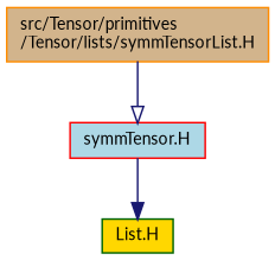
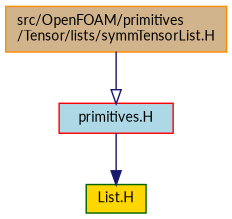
  digraph {
    fontname=Lato
    node [fontname=Lato fontsize=10 shape=record style=filled]
    edge [color=midnightblue fontname=Lato fontsize=10 labelfontname=FreeSans labelfontsize=10 style=solid]
-   n1 [color=darkorange fillcolor=tan fontcolor=black height=0.2 label="src/Tensor/primitives\l/Tensor/lists/symmTensorList.H" width=0.4]
-   n2 [color=red fillcolor=lightblue height=0.2 label="symmTensor.H" width=0.4]
+   n1 [color=darkorange fillcolor=tan fontcolor=black height=0.2 label="src/OpenFOAM/primitives\l/Tensor/lists/symmTensorList.H" width=0.4]
+   n2 [color=red fillcolor=lightblue height=0.2 label="primitives.H" width=0.4]
    n3 [color=darkgreen fillcolor=gold height=0.2 label="List.H" width=0.4]
    n1 -> n2 [arrowhead=onormal]
    n2 -> n3 [arrowhead=normal]
  }
